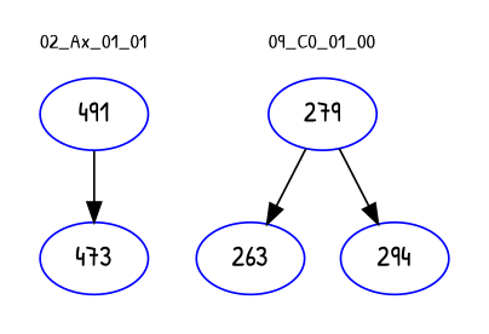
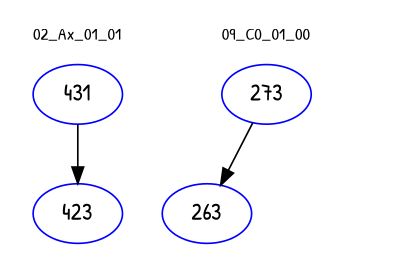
  digraph {
    fontname="Patrick Hand"
    node [color=blue fontname="Patrick Hand"]
    edge [color=black fontname="Patrick Hand"]
-   n1 [label=491]
-   n2 [label=473]
-   n3 [label=279]
+   n1 [label=431]
+   n2 [label=423]
+   n3 [label=273]
    n4 [label=263]
-   n5 [label=294]
    subgraph cluster_1 {
      color=white
      fontsize=10
      label="02_Ax_01_01"
      n1
      n2
    }
    subgraph cluster_2 {
      color=white
      fontsize=10
      label="09_C0_01_00"
      n3
      n4
-     n5
    }
    n1 -> n2
    n3 -> n4
-   n3 -> n5
  }
